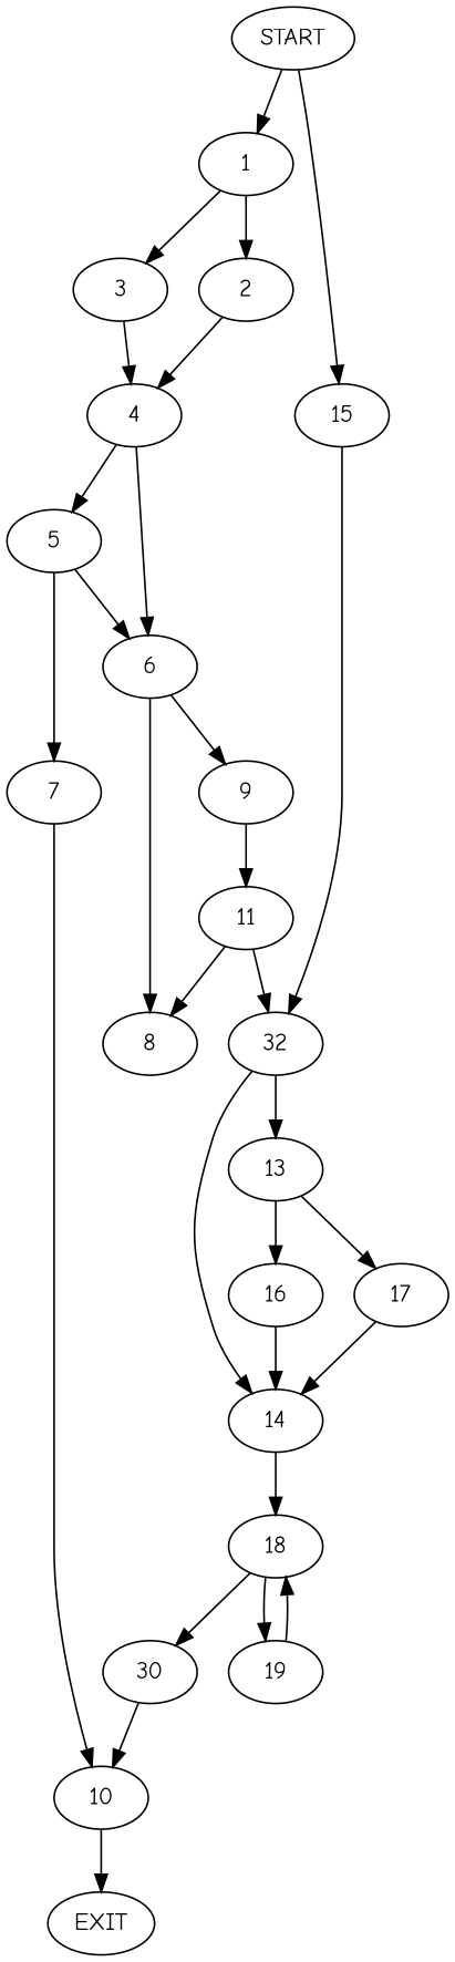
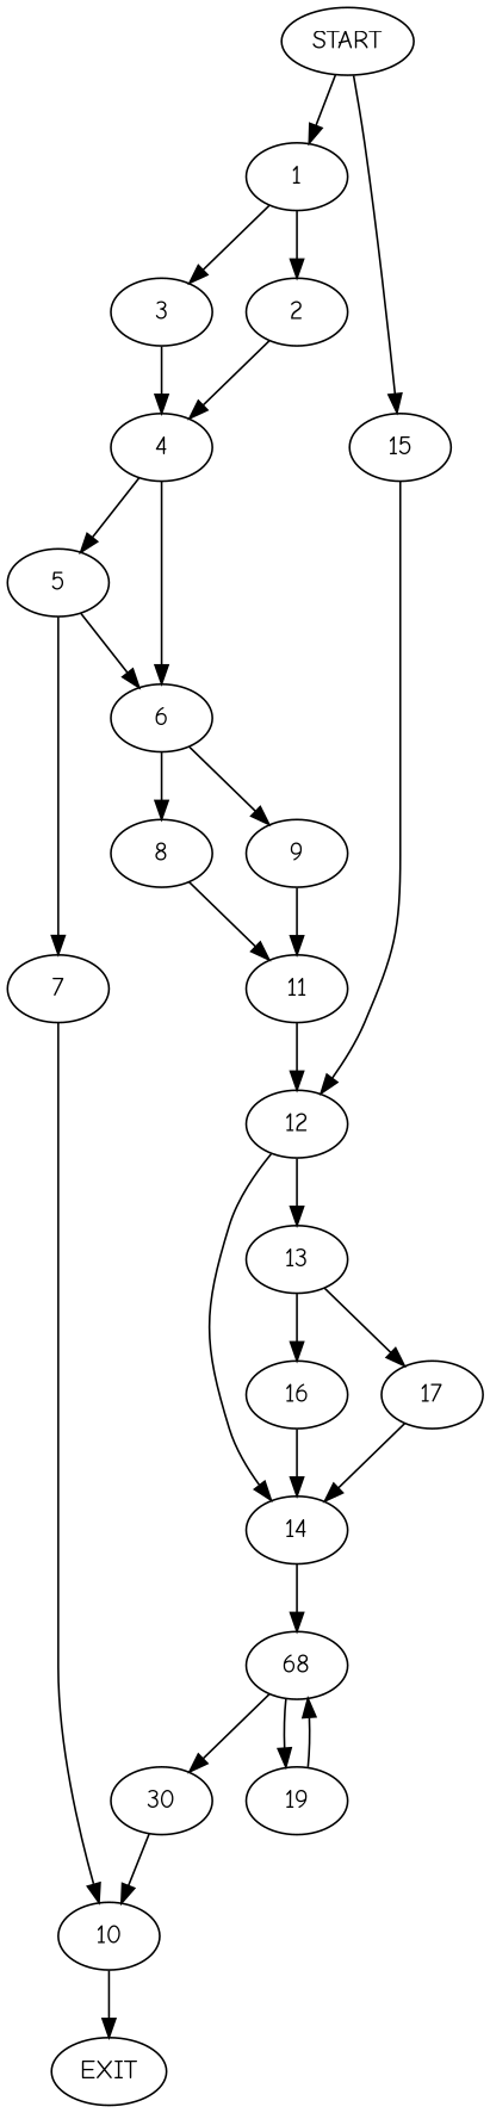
  digraph {
    fontname="Comic Neue"
    node [fontname="Comic Neue"]
    edge [fontname="Comic Neue"]
    n1 [label=START]
    1
    15
    2
    3
-   12 [label=32]
+   12
    n7 [label=EXIT]
    4
    5
    6
    7
    8
    9
    10
    11
    13
    14
    16
    17
-   18
+   18 [label=68]
    19
    n22 [label=30]
    n1 -> 1
    n1 -> 15
    1 -> 2
    1 -> 3
    15 -> 12
    2 -> 4
    3 -> 4
    12 -> 13
    12 -> 14
    4 -> 5
    4 -> 6
    5 -> 6
    5 -> 7
    6 -> 8
    6 -> 9
    7 -> 10
-   11 -> 8
+   8 -> 11
    9 -> 11
    10 -> n7
    11 -> 12
    13 -> 16
    13 -> 17
    14 -> 18
    16 -> 14
    17 -> 14
    18 -> 19
    18 -> n22
    19 -> 18
    n22 -> 10
  }
